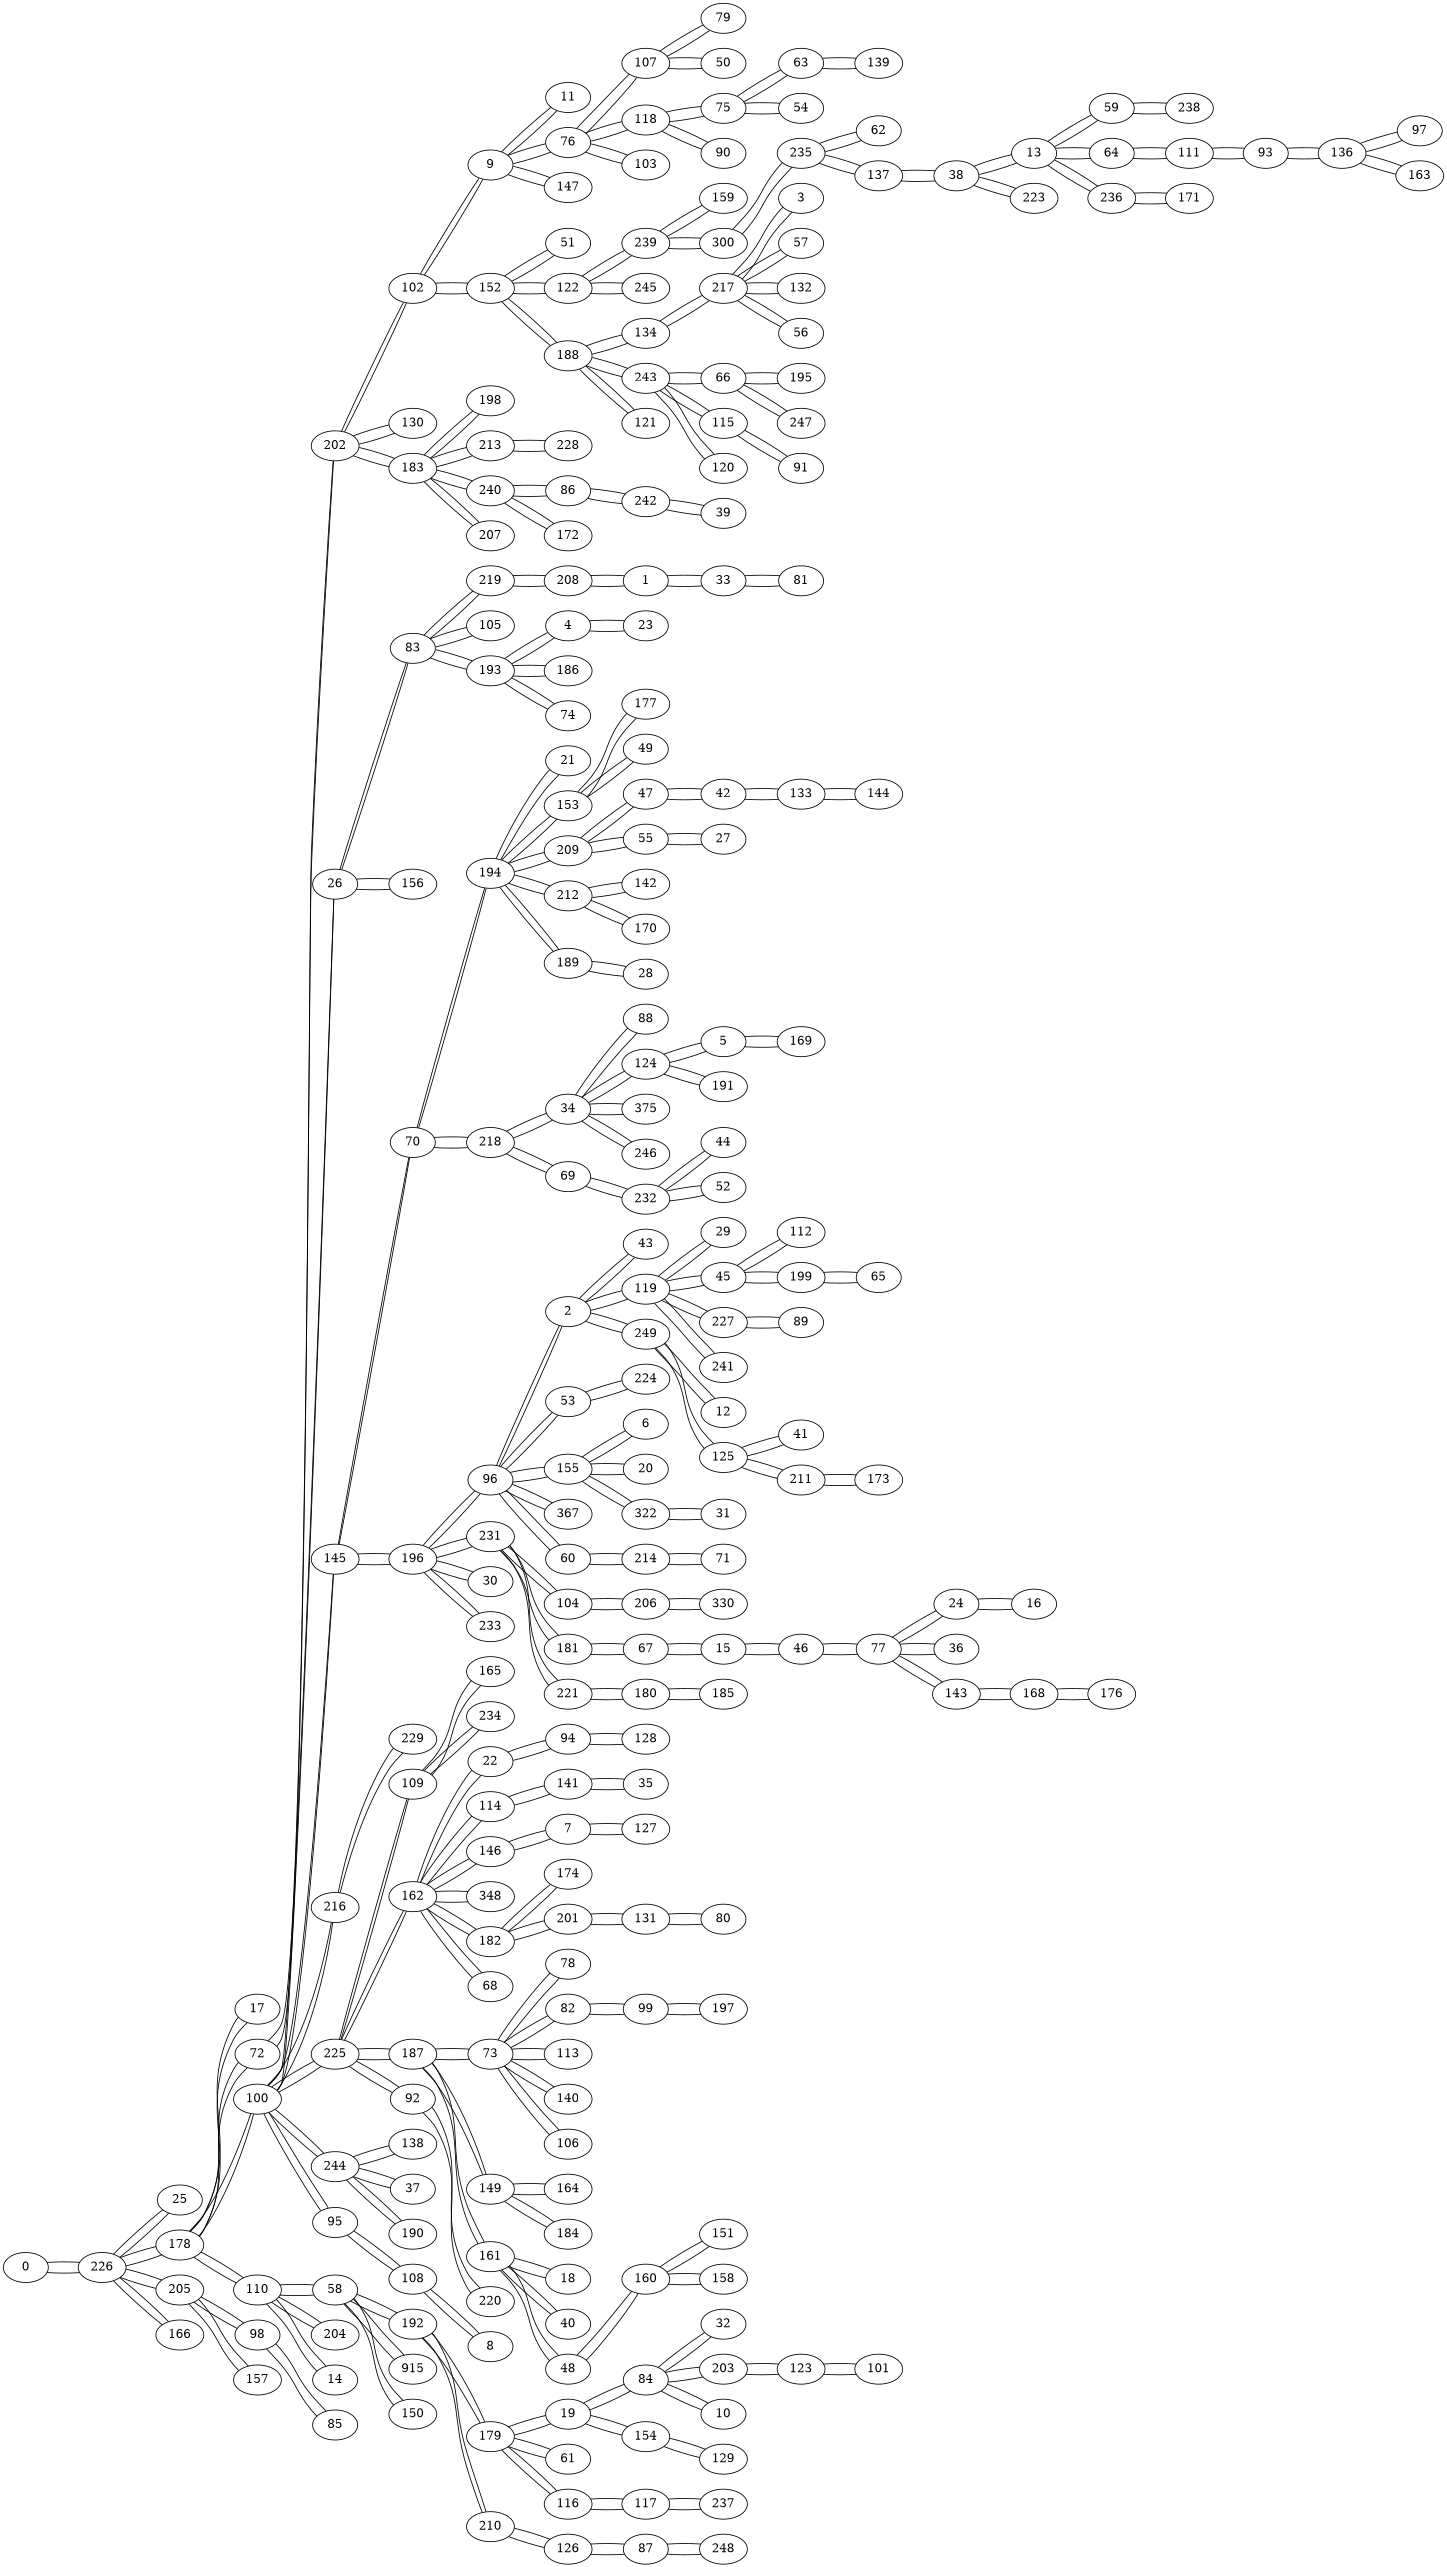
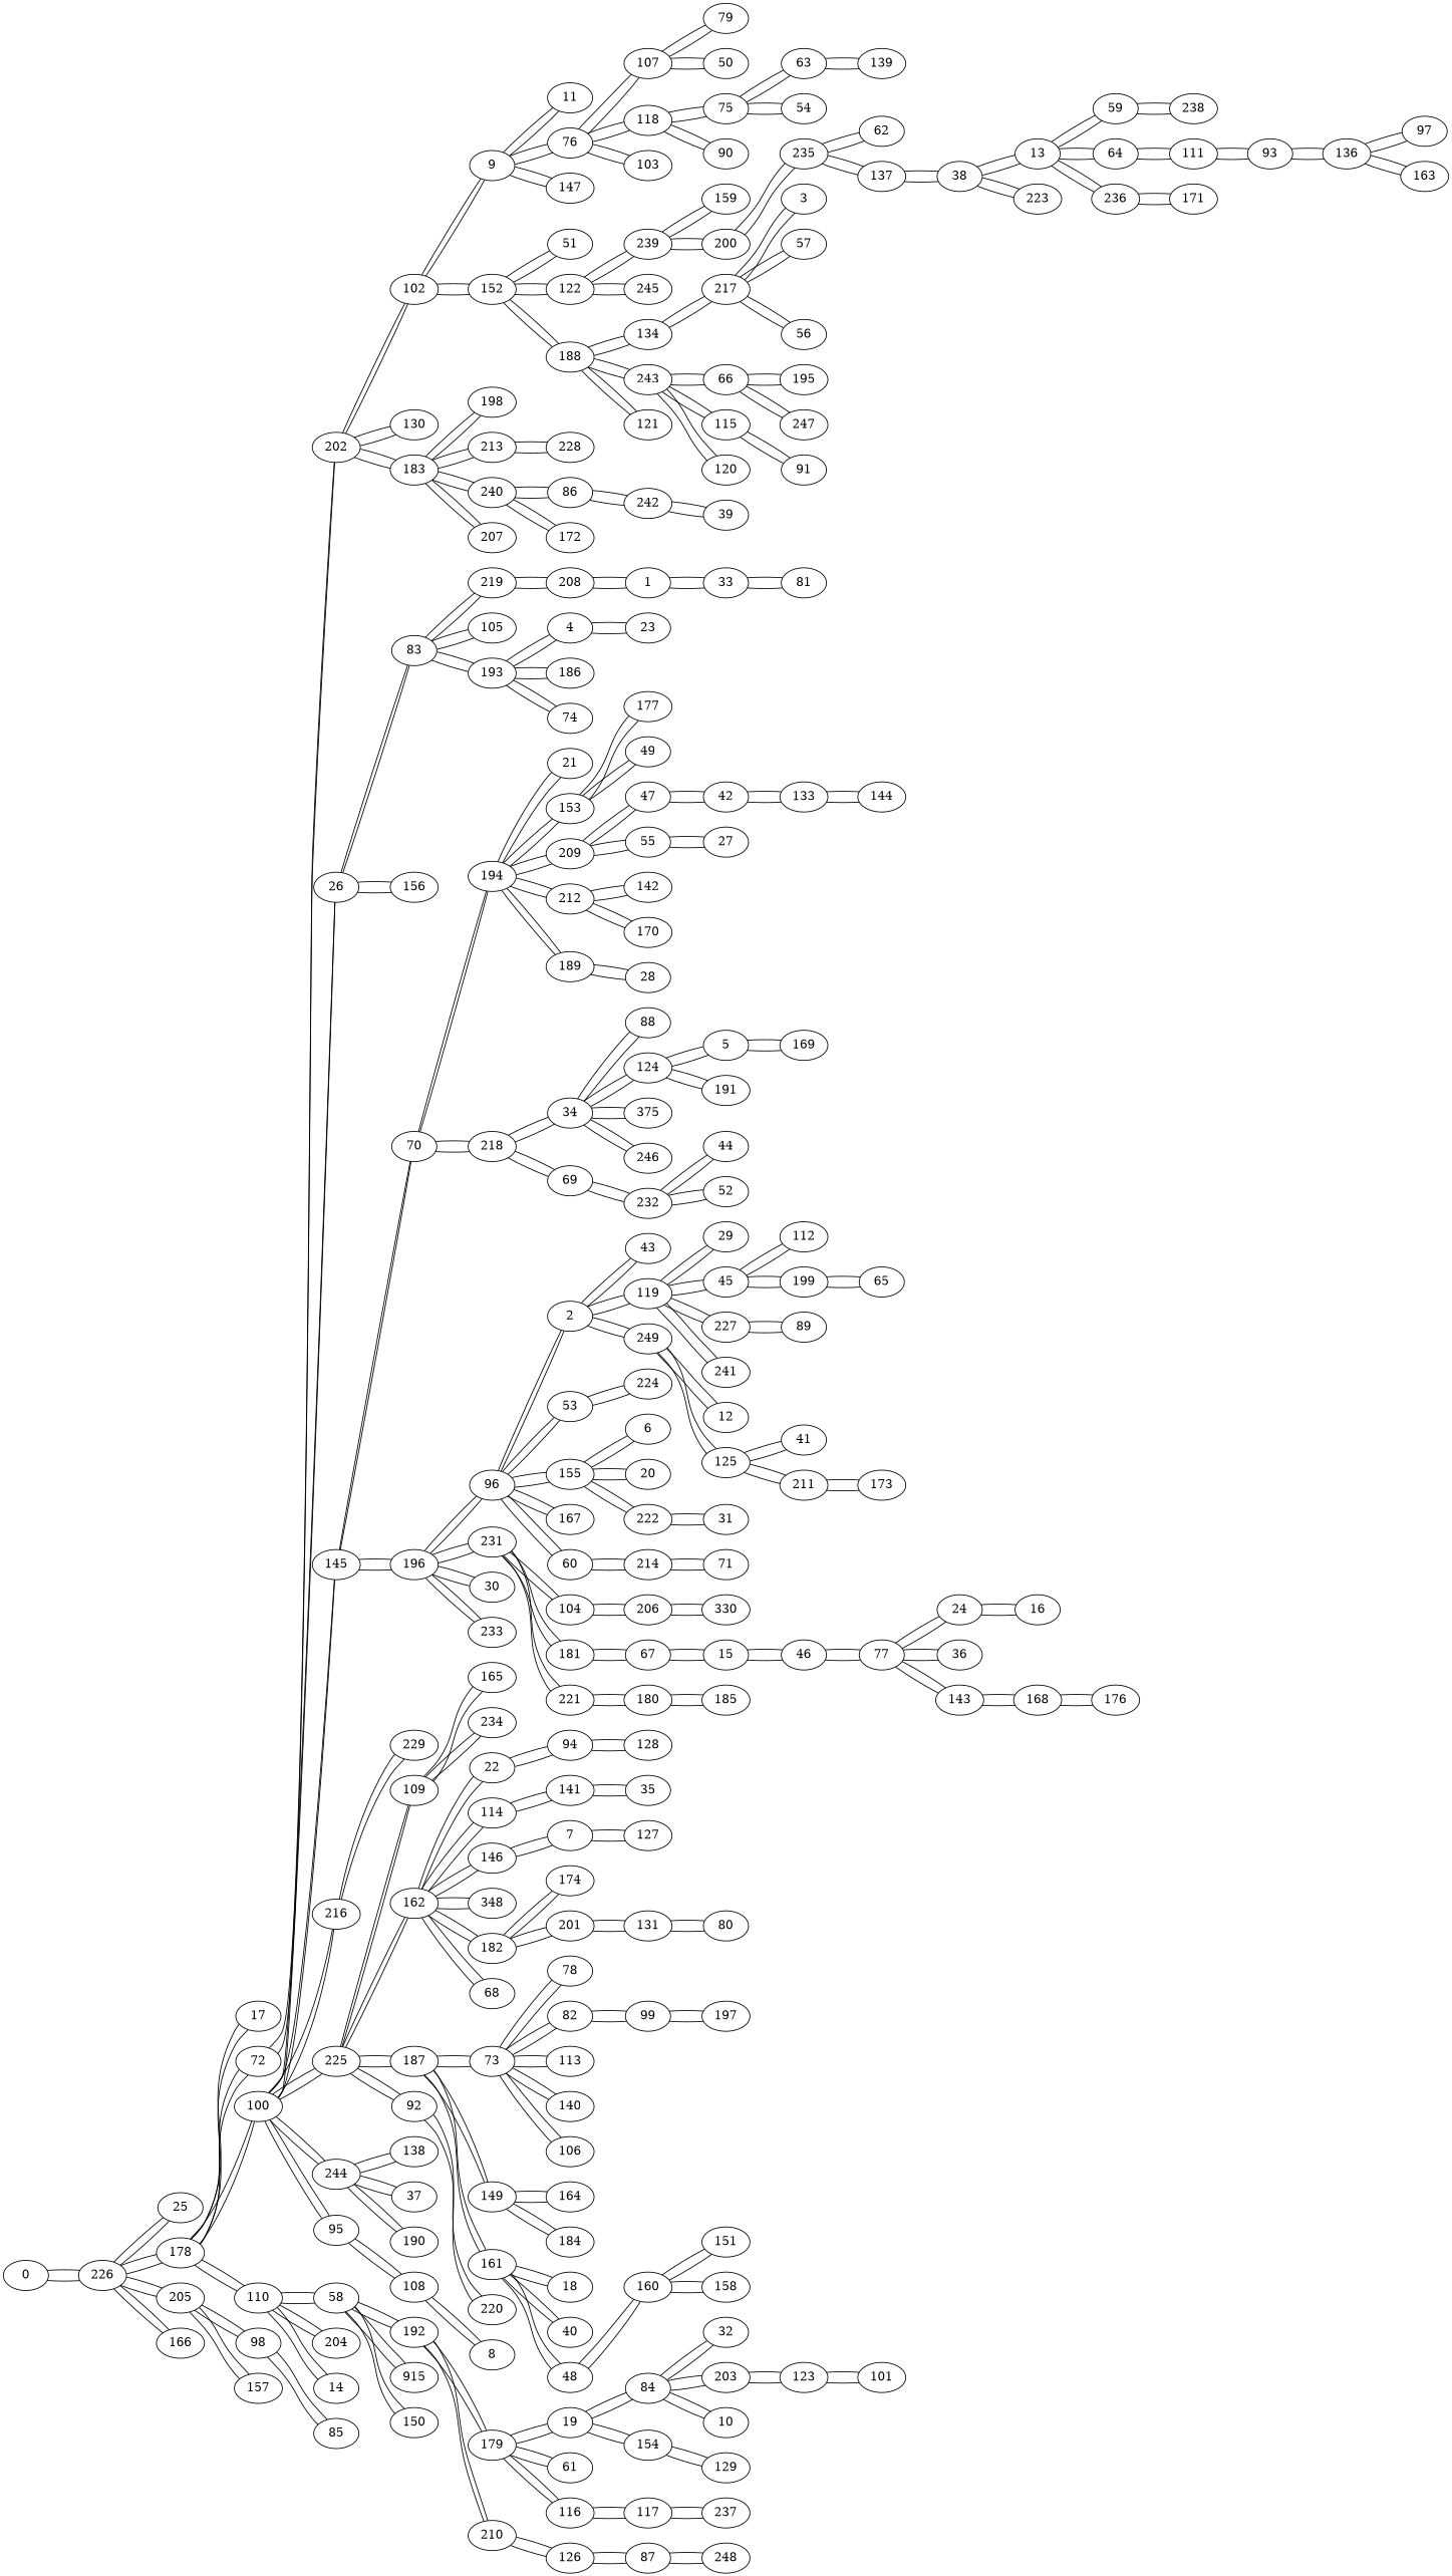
  graph {
    rankdir=LR
    edge [distancia=1]
    0
    226
    25
    178
    205
    166
    17
    72
    100
    110
    98
    157
    202
    26
    145
    216
    225
    244
    95
    58
    204
    14
    85
    102
    130
    183
    83
    156
    70
    196
    229
    109
    162
    187
    92
    138
    37
    190
    108
    192
    n41 [label=915]
    150
    9
    152
    198
    213
    240
    207
    219
    105
    193
    194
    218
    96
    231
    30
    233
    165
    234
    22
    114
    146
    n63 [label=348]
    182
    68
    73
    149
    161
    220
    8
    179
    210
    11
    76
    147
    51
    122
    188
    228
    86
    172
    208
    4
    186
    74
    21
    153
    209
    212
    189
    34
    69
    2
    53
    155
-   167 [label=367]
+   167
    60
    104
    181
    221
    94
    141
    7
    174
    201
    78
    82
    113
    140
    106
    164
    184
    18
    40
    48
    19
    61
    116
    126
    107
    118
    103
    239
    245
    134
    243
    121
    242
    1
    23
    177
    49
    47
    55
    142
    170
    28
    88
    124
    n140 [label=375]
    246
    232
    43
    119
    249
    224
    6
    20
-   222 [label=322]
+   222
    214
    206
    67
    180
    128
    35
    127
    131
    99
    160
    84
    154
    117
    87
    79
    50
    75
    90
    159
-   200 [label=300]
+   200
    217
    66
    115
    120
    39
    33
    42
    27
    5
    191
    44
    52
    29
    45
    227
    241
    12
    125
    31
    71
    n190 [label=330]
    15
    185
    80
    197
    151
    158
    32
    203
    10
    129
    237
    248
    63
    54
    235
    3
    57
-   132
    56
    195
    247
    91
    81
    133
    169
    112
    199
    89
    41
    211
    46
    123
    139
    62
    137
    144
    65
    173
    77
    101
    38
    24
    36
    143
    13
    223
    16
    168
    59
    64
    236
    176
    238
    111
    171
    93
    136
    97
    163
    0 -- 226
    226 -- 0
    226 -- 25
    226 -- 178
    226 -- 205 [distancia=2]
    226 -- 166 [distancia=3]
    25 -- 226
    178 -- 226
    178 -- 17
    178 -- 72
    178 -- 100
    178 -- 110
    205 -- 226 [distancia=2]
    205 -- 98
    205 -- 157
    166 -- 226 [distancia=3]
    17 -- 178
    72 -- 178
    72 -- 202
    100 -- 178
    100 -- 26
    100 -- 145
    100 -- 216
    100 -- 225
    100 -- 244
    100 -- 95 [distancia=2]
    110 -- 178
    110 -- 58
    110 -- 204
    110 -- 14 [distancia=2]
    98 -- 205
    98 -- 85
    157 -- 205
    202 -- 72
    202 -- 102
    202 -- 130
    202 -- 183
    26 -- 100
    26 -- 83
    26 -- 156
    145 -- 100
    145 -- 70
    145 -- 196
    216 -- 100
    216 -- 229 [distancia=2]
    225 -- 100
    225 -- 109
    225 -- 162
    225 -- 187
    225 -- 92 [distancia=2]
    244 -- 100
    244 -- 138
    244 -- 37 [distancia=2]
    244 -- 190 [distancia=2]
    95 -- 100 [distancia=2]
    95 -- 108
    58 -- 110
    58 -- 192
    58 -- n41
    58 -- 150 [distancia=2]
    204 -- 110
    14 -- 110 [distancia=2]
    85 -- 98
    102 -- 202
    102 -- 9
    102 -- 152
    130 -- 202
    183 -- 202
    183 -- 198
    183 -- 213
    183 -- 240
    183 -- 207 [distancia=2]
    83 -- 26
    83 -- 219
    83 -- 105 [distancia=2]
    83 -- 193 [distancia=2]
    156 -- 26
    70 -- 145
    70 -- 194
    70 -- 218
    196 -- 145
    196 -- 96
    196 -- 231
    196 -- 30 [distancia=2]
    196 -- 233 [distancia=2]
    229 -- 216 [distancia=2]
    109 -- 225
    109 -- 165 [distancia=2]
    109 -- 234 [distancia=2]
    162 -- 225
    162 -- 22
    162 -- 114
    162 -- 146
    162 -- n63
    162 -- 182
    162 -- 68 [distancia=2]
    187 -- 225
    187 -- 73
    187 -- 149
    187 -- 161
    92 -- 225 [distancia=2]
    92 -- 220
    138 -- 244
    37 -- 244 [distancia=2]
    190 -- 244 [distancia=2]
    108 -- 95
    108 -- 8
    192 -- 58
    192 -- 179
    192 -- 210
    n41 -- 58
    150 -- 58 [distancia=2]
    9 -- 102
    9 -- 11
    9 -- 76
    9 -- 147
    152 -- 102
    152 -- 51
    152 -- 122
    152 -- 188
    198 -- 183
    213 -- 183
    213 -- 228
    240 -- 183
    240 -- 86
    240 -- 172
    207 -- 183 [distancia=2]
    219 -- 83
    219 -- 208
    105 -- 83 [distancia=2]
    193 -- 83 [distancia=2]
    193 -- 4
    193 -- 186
    193 -- 74 [distancia=2]
    194 -- 70
    194 -- 21
    194 -- 153
    194 -- 209
    194 -- 212
    194 -- 189 [distancia=2]
    218 -- 70
    218 -- 34
    218 -- 69
    96 -- 196
    96 -- 2
    96 -- 53
    96 -- 155
    96 -- 167
    96 -- 60 [distancia=2]
    231 -- 196
    231 -- 104
    231 -- 181
    231 -- 221
    30 -- 196 [distancia=2]
    233 -- 196 [distancia=2]
    165 -- 109 [distancia=2]
    234 -- 109 [distancia=2]
    22 -- 162
    22 -- 94 [distancia=2]
    114 -- 162
    114 -- 141
    146 -- 162
    146 -- 7
    n63 -- 162
    182 -- 162
    182 -- 174
    182 -- 201
    68 -- 162 [distancia=2]
    73 -- 187
    73 -- 78
    73 -- 82
    73 -- 113
    73 -- 140 [distancia=3]
    73 -- 106 [distancia=4]
    149 -- 187
    149 -- 164
    149 -- 184 [distancia=2]
    161 -- 187
    161 -- 18
    161 -- 40
    161 -- 48
    220 -- 92
    8 -- 108
    179 -- 192
    179 -- 19
    179 -- 61
    179 -- 116
    210 -- 192
    210 -- 126
    11 -- 9
    76 -- 9
    76 -- 107
    76 -- 118
    76 -- 103 [distancia=2]
    147 -- 9
    51 -- 152
    122 -- 152
    122 -- 239
    122 -- 245 [distancia=2]
    188 -- 152
    188 -- 134
    188 -- 243
    188 -- 121 [distancia=2]
    228 -- 213
    86 -- 240
    86 -- 242
    172 -- 240
    208 -- 219
    208 -- 1 [distancia=2]
    4 -- 193
    4 -- 23
    186 -- 193
    74 -- 193 [distancia=2]
    21 -- 194
    153 -- 194
    153 -- 177
    153 -- 49 [distancia=3]
    209 -- 194
    209 -- 47
    209 -- 55
    212 -- 194
    212 -- 142
    212 -- 170 [distancia=2]
    189 -- 194 [distancia=2]
    189 -- 28 [distancia=2]
    34 -- 218
    34 -- 88
    34 -- 124
    34 -- n140
    34 -- 246
    69 -- 218
    69 -- 232
    2 -- 96
    2 -- 43
    2 -- 119
    2 -- 249
    53 -- 96
    53 -- 224
    155 -- 96
    155 -- 6
    155 -- 20
    155 -- 222 [distancia=2]
    167 -- 96
    60 -- 96 [distancia=2]
    60 -- 214
    104 -- 231
    104 -- 206
    181 -- 231
    181 -- 67
    221 -- 231
    221 -- 180
    94 -- 22 [distancia=2]
    94 -- 128
    141 -- 114
    141 -- 35
    7 -- 146
    7 -- 127
    174 -- 182
    201 -- 182
    201 -- 131
    78 -- 73
    82 -- 73
    82 -- 99
    113 -- 73
    140 -- 73 [distancia=3]
    106 -- 73 [distancia=4]
    164 -- 149
    184 -- 149 [distancia=2]
    18 -- 161
    40 -- 161
    48 -- 161
    48 -- 160 [distancia=2]
    19 -- 179
    19 -- 84
    19 -- 154
    61 -- 179
    116 -- 179
    116 -- 117
    126 -- 210
    126 -- 87
    107 -- 76
    107 -- 79
    107 -- 50 [distancia=4]
    118 -- 76
    118 -- 75
    118 -- 90
    103 -- 76 [distancia=2]
    239 -- 122
    239 -- 159
    239 -- 200
    245 -- 122 [distancia=2]
    134 -- 188
    134 -- 217
    243 -- 188
    243 -- 66
    243 -- 115
    243 -- 120 [distancia=2]
    121 -- 188 [distancia=2]
    242 -- 86
    242 -- 39
    1 -- 208 [distancia=2]
    1 -- 33 [distancia=2]
    23 -- 4
    177 -- 153
    49 -- 153 [distancia=3]
    47 -- 209
    47 -- 42
    55 -- 209
    55 -- 27 [distancia=3]
    142 -- 212
    170 -- 212 [distancia=2]
    28 -- 189 [distancia=2]
    88 -- 34
    124 -- 34
    124 -- 5
    124 -- 191 [distancia=4]
    n140 -- 34
    246 -- 34
    232 -- 69
    232 -- 44
    232 -- 52
    43 -- 2
    119 -- 2
    119 -- 29
    119 -- 45
    119 -- 227
    119 -- 241
    249 -- 2
    249 -- 12
    249 -- 125
    224 -- 53
    6 -- 155
    20 -- 155
    222 -- 155 [distancia=2]
    222 -- 31
    214 -- 60
    214 -- 71
    206 -- 104
    206 -- n190
    67 -- 181
    67 -- 15
    180 -- 221
    180 -- 185
    128 -- 94
    35 -- 141
    127 -- 7
    131 -- 201
    131 -- 80
    99 -- 82
    99 -- 197
    160 -- 48 [distancia=2]
    160 -- 151
    160 -- 158 [distancia=2]
    84 -- 19
    84 -- 32
    84 -- 203
    84 -- 10 [distancia=2]
    154 -- 19
    154 -- 129
    117 -- 116
    117 -- 237
    87 -- 126
    87 -- 248
    79 -- 107
    50 -- 107 [distancia=4]
    75 -- 118
    75 -- 63
    75 -- 54 [distancia=2]
    90 -- 118
    159 -- 239
    200 -- 239
    200 -- 235
    217 -- 134
    217 -- 3
    217 -- 57 [distancia=2]
-   217 -- 132 [distancia=2]
    217 -- 56 [distancia=3]
    66 -- 243
    66 -- 195
    66 -- 247 [distancia=2]
    115 -- 243
    115 -- 91
    120 -- 243 [distancia=2]
    39 -- 242
    33 -- 1 [distancia=2]
    33 -- 81
    42 -- 47
    42 -- 133
    27 -- 55 [distancia=3]
    5 -- 124
    5 -- 169 [distancia=2]
    191 -- 124 [distancia=4]
    44 -- 232
    52 -- 232
    29 -- 119
    45 -- 119
    45 -- 112
    45 -- 199
    227 -- 119
    227 -- 89 [distancia=2]
    241 -- 119
    12 -- 249
    125 -- 249
    125 -- 41
    125 -- 211
    31 -- 222
    71 -- 214
    n190 -- 206
    15 -- 67
    15 -- 46
    185 -- 180
    80 -- 131
    197 -- 99
    151 -- 160
    158 -- 160 [distancia=2]
    32 -- 84
    203 -- 84
    203 -- 123 [distancia=2]
    10 -- 84 [distancia=2]
    129 -- 154
    237 -- 117
    248 -- 87
    63 -- 75
    63 -- 139
    54 -- 75 [distancia=2]
    235 -- 200
    235 -- 62
    235 -- 137
    3 -- 217
    57 -- 217 [distancia=2]
-   132 -- 217 [distancia=2]
    56 -- 217 [distancia=3]
    195 -- 66
    247 -- 66 [distancia=2]
    91 -- 115
    81 -- 33
    133 -- 42
    133 -- 144
    169 -- 5 [distancia=2]
    112 -- 45
    199 -- 45
    199 -- 65
    89 -- 227 [distancia=2]
    41 -- 125
    211 -- 125
    211 -- 173
    46 -- 15
    46 -- 77
    123 -- 203 [distancia=2]
    123 -- 101 [distancia=2]
    139 -- 63
    62 -- 235
    137 -- 235
    137 -- 38
    144 -- 133
    65 -- 199
    173 -- 211
    77 -- 46
    77 -- 24
    77 -- 36
    77 -- 143
    101 -- 123 [distancia=2]
    38 -- 137
    38 -- 13
    38 -- 223
    24 -- 77
    24 -- 16 [distancia=2]
    36 -- 77
    143 -- 77
    143 -- 168 [distancia=2]
    13 -- 38
    13 -- 59
    13 -- 64
    13 -- 236
    223 -- 38
    16 -- 24 [distancia=2]
    168 -- 143 [distancia=2]
    168 -- 176 [distancia=2]
    59 -- 13
    59 -- 238
    64 -- 13
    64 -- 111
    236 -- 13
    236 -- 171 [distancia=2]
    176 -- 168 [distancia=2]
    238 -- 59
    111 -- 64
    111 -- 93
    171 -- 236 [distancia=2]
    93 -- 111
    93 -- 136
    136 -- 93
    136 -- 97
    136 -- 163
    97 -- 136
    163 -- 136
  }
